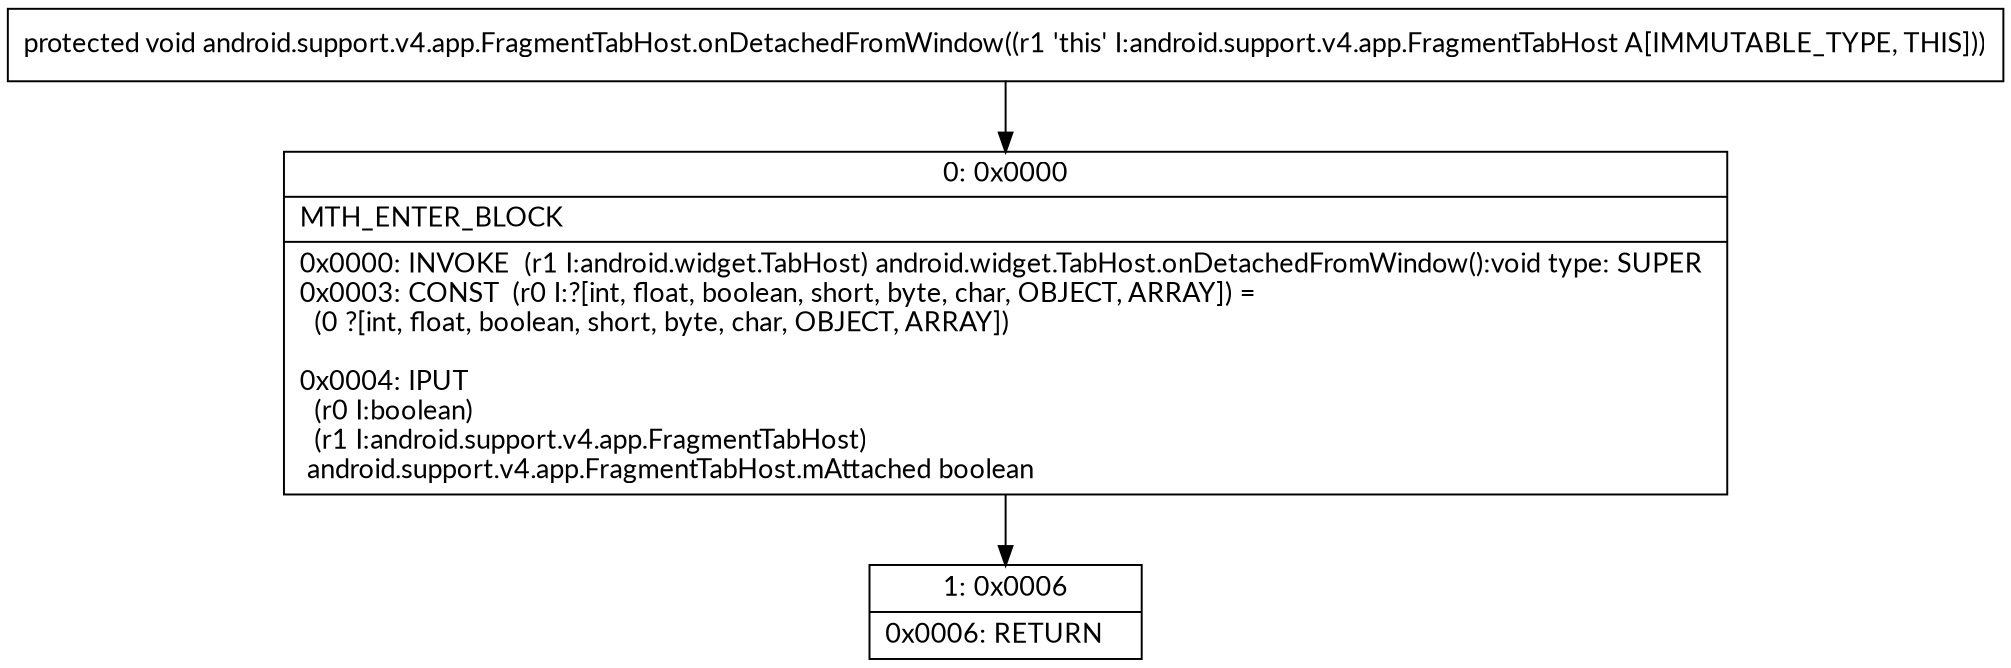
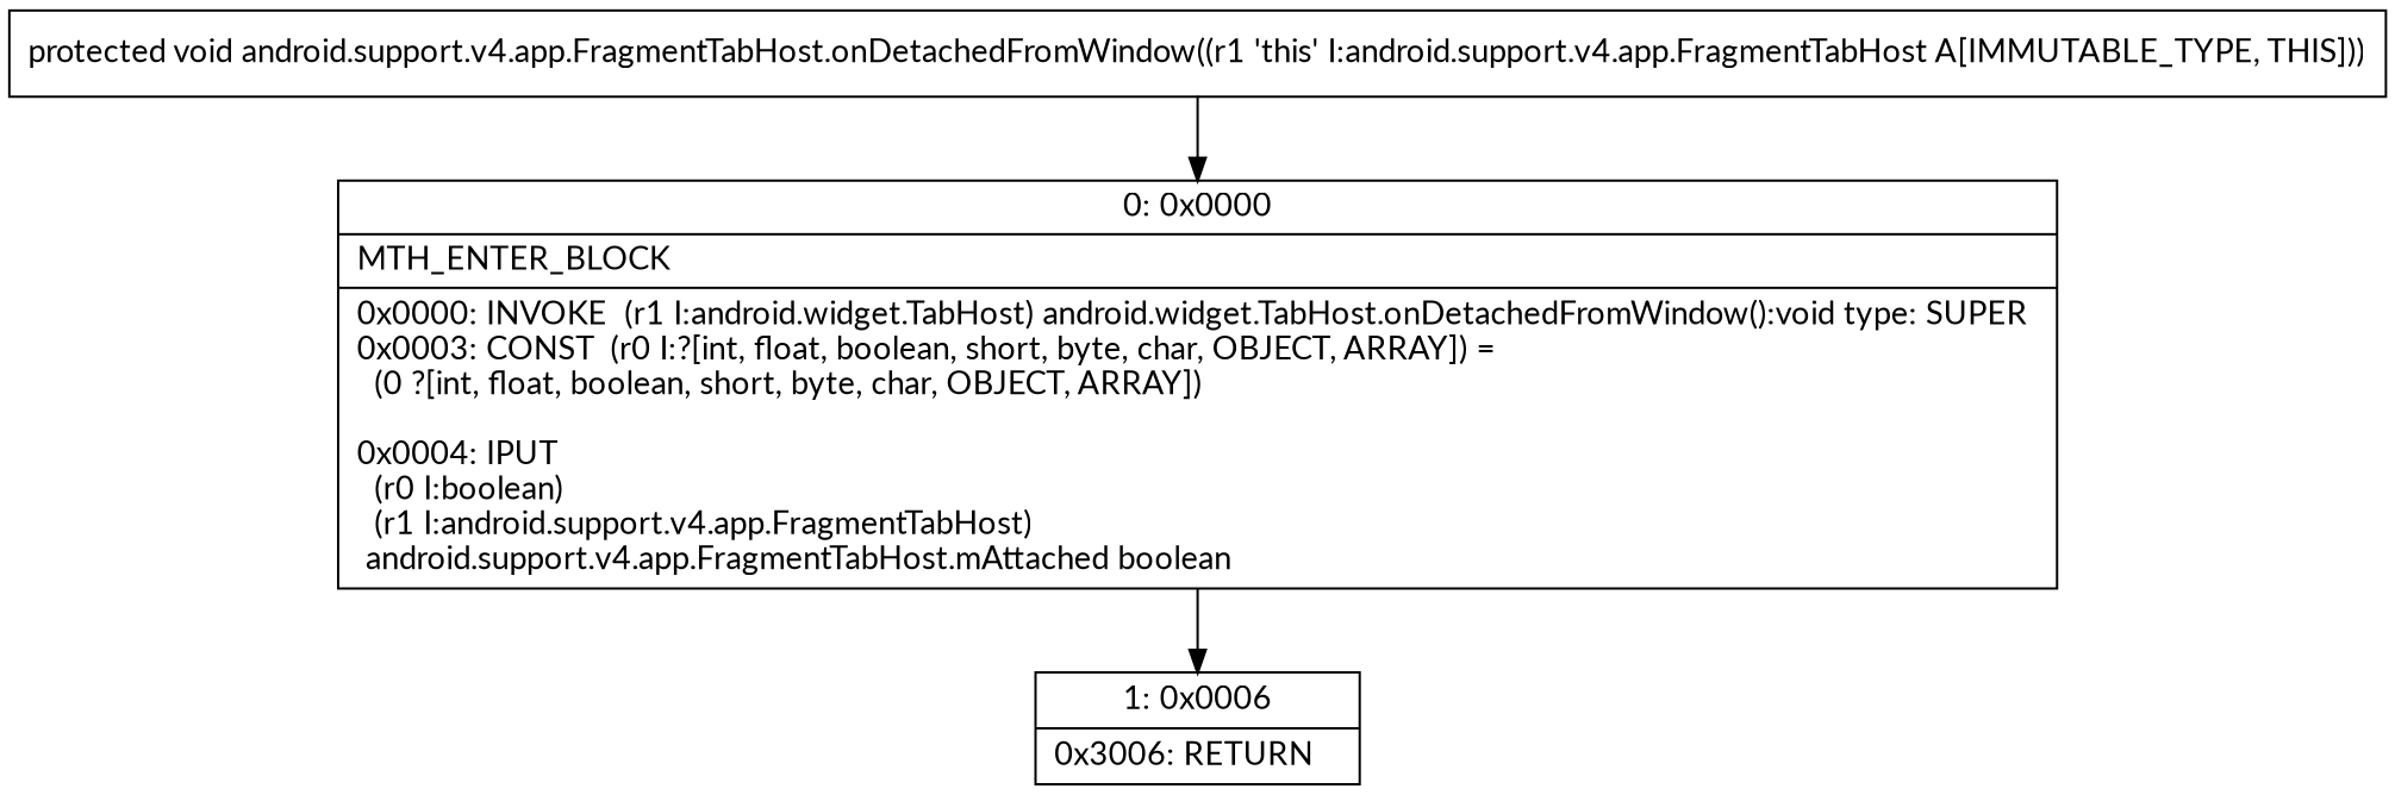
  digraph {
    fontname=Lato
    node [shape=record fontname=Lato]
    edge [fontname=Lato]
    n1 [label="{0\:\ 0x0000|MTH_ENTER_BLOCK\l|0x0000: INVOKE  (r1 I:android.widget.TabHost) android.widget.TabHost.onDetachedFromWindow():void type: SUPER \l0x0003: CONST  (r0 I:?[int, float, boolean, short, byte, char, OBJECT, ARRAY]) = \l  (0 ?[int, float, boolean, short, byte, char, OBJECT, ARRAY])\l \l0x0004: IPUT  \l  (r0 I:boolean)\l  (r1 I:android.support.v4.app.FragmentTabHost)\l android.support.v4.app.FragmentTabHost.mAttached boolean \l}"]
-   n2 [label="{1\:\ 0x0006|0x0006: RETURN   \l}"]
+   n2 [label="{1\:\ 0x0006|0x3006: RETURN   \l}"]
    n3 [label="{protected void android.support.v4.app.FragmentTabHost.onDetachedFromWindow((r1 'this' I:android.support.v4.app.FragmentTabHost A[IMMUTABLE_TYPE, THIS])) }"]
    n1 -> n2
    n3 -> n1
  }
